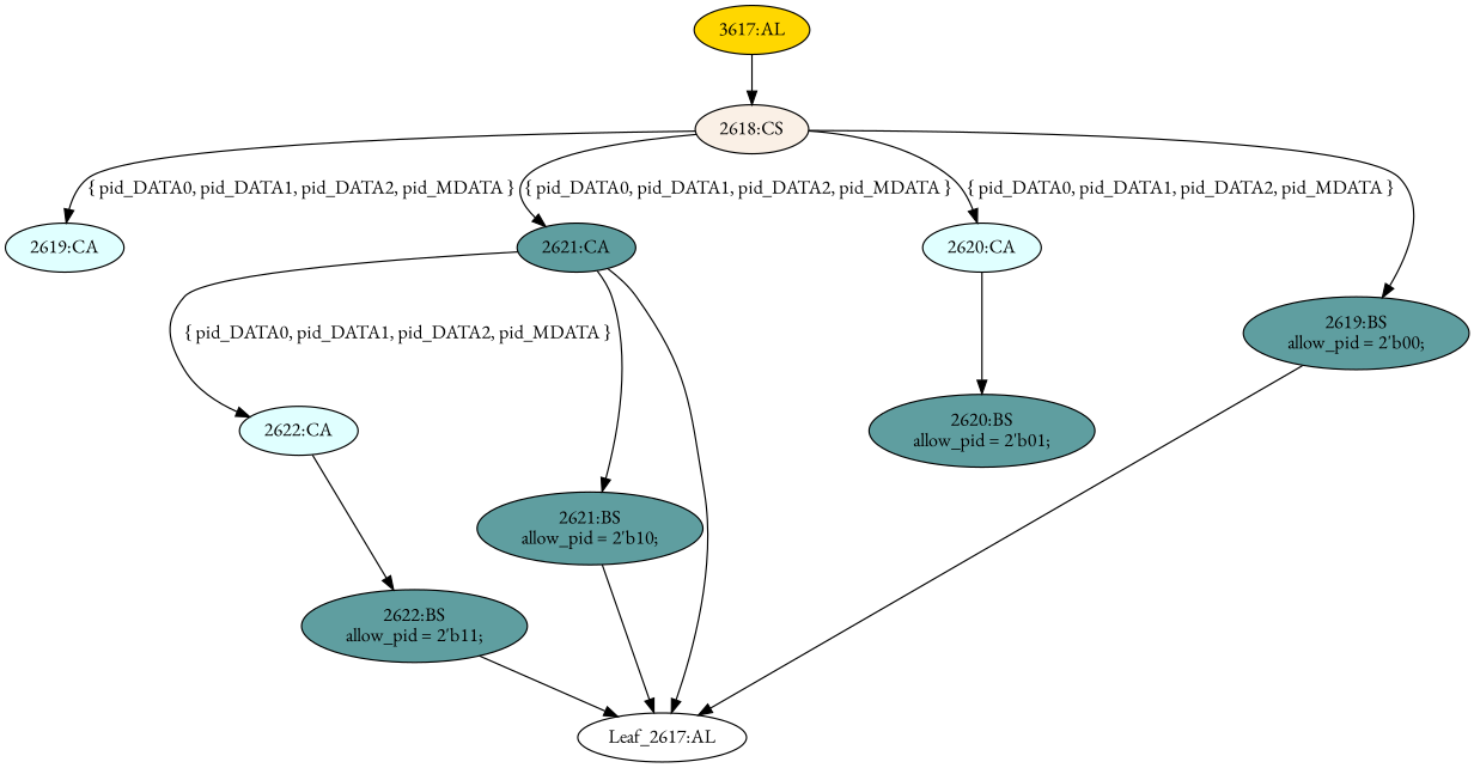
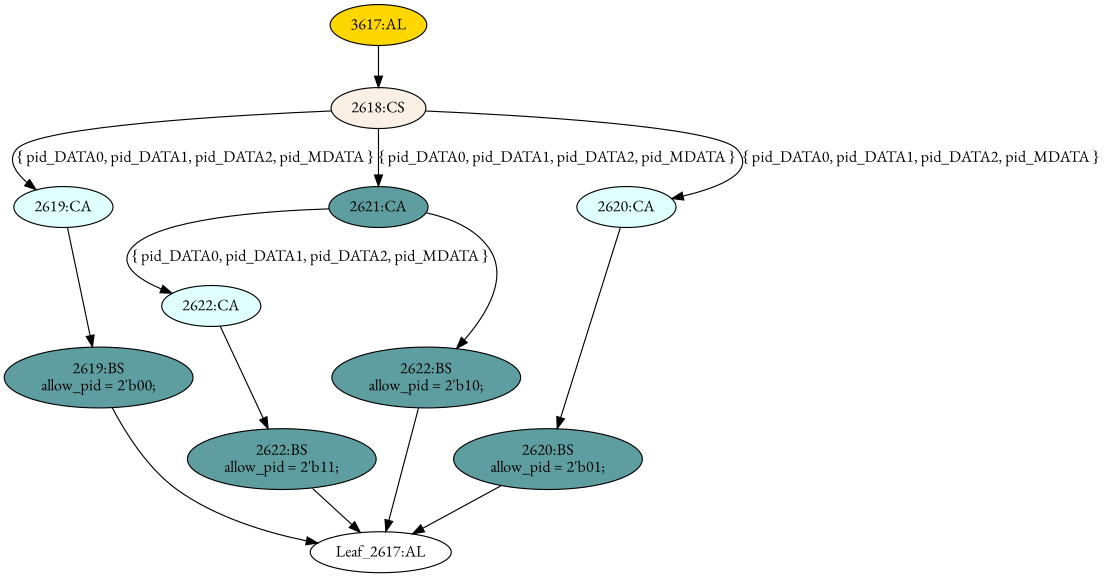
  strict digraph {
    fontname="EB Garamond"
    node [fillcolor=cadetblue fontname="EB Garamond" statements="[]" style=filled typ=Case]
    edge [cond="[]" fontname="EB Garamond" lineno=None]
    n1 [ast="<pyverilog.vparser.ast.CaseStatement object at 0x7f13b559bfd0>" fillcolor=linen label="2618:CS" typ=CaseStatement]
    n2 [ast="<pyverilog.vparser.ast.Case object at 0x7f13b55420d0>" fillcolor=lightcyan label="2619:CA"]
    n3 [ast="<pyverilog.vparser.ast.Case object at 0x7f13b5542490>" label="2621:CA"]
    n4 [ast="<pyverilog.vparser.ast.Case object at 0x7f13b55422d0>" fillcolor=lightcyan label="2620:CA"]
    n5 [ast="<pyverilog.vparser.ast.Case object at 0x7f13b5542650>" fillcolor=lightcyan label="2622:CA"]
    n6 [ast="<pyverilog.vparser.ast.BlockingSubstitution object at 0x7f13b55426d0>" label="2622:BS\nallow_pid = 2'b11;" statements="[<pyverilog.vparser.ast.BlockingSubstitution object at 0x7f13b55426d0>]" typ=BlockingSubstitution]
    n7 [ast="<pyverilog.vparser.ast.BlockingSubstitution object at 0x7f13b5542150>" label="2619:BS\nallow_pid = 2'b00;" statements="[<pyverilog.vparser.ast.BlockingSubstitution object at 0x7f13b5542150>]" typ=BlockingSubstitution]
-   n8 [ast="<pyverilog.vparser.ast.BlockingSubstitution object at 0x7f13b5542510>" label="2621:BS\nallow_pid = 2'b10;" statements="[<pyverilog.vparser.ast.BlockingSubstitution object at 0x7f13b5542510>]" typ=BlockingSubstitution]
+   n8 [ast="<pyverilog.vparser.ast.BlockingSubstitution object at 0x7f13b5542510>" label="2622:BS\nallow_pid = 2'b10;" statements="[<pyverilog.vparser.ast.BlockingSubstitution object at 0x7f13b5542510>]" typ=BlockingSubstitution]
    n9 [ast="<pyverilog.vparser.ast.BlockingSubstitution object at 0x7f13b5542350>" label="2620:BS\nallow_pid = 2'b01;" statements="[<pyverilog.vparser.ast.BlockingSubstitution object at 0x7f13b5542350>]" typ=BlockingSubstitution]
    n10 [def_var="['allow_pid']" label="Leaf_2617:AL" fillcolor="" statements="" style="" typ=""]
    n11 [ast="<pyverilog.vparser.ast.Always object at 0x7f13b559bd50>" clk_sens=False fillcolor=gold label="3617:AL" sens="['pid_DATA0', 'pid_DATA1', 'pid_DATA2', 'pid_MDATA']" typ=Always use_var="['pid_MDATA', 'pid_DATA2', 'pid_DATA1', 'pid_DATA0']"]
    n1 -> n2 [cond="['pid_DATA0', 'pid_DATA1', 'pid_DATA2', 'pid_MDATA']" label="{ pid_DATA0, pid_DATA1, pid_DATA2, pid_MDATA }" lineno=2618]
    n1 -> n3 [cond="['pid_DATA0', 'pid_DATA1', 'pid_DATA2', 'pid_MDATA']" label="{ pid_DATA0, pid_DATA1, pid_DATA2, pid_MDATA }" lineno=2618]
    n1 -> n4 [cond="['pid_DATA0', 'pid_DATA1', 'pid_DATA2', 'pid_MDATA']" label="{ pid_DATA0, pid_DATA1, pid_DATA2, pid_MDATA }" lineno=2618]
-   n1 -> n7
+   n2 -> n7
    n3 -> n5 [cond="['pid_DATA0', 'pid_DATA1', 'pid_DATA2', 'pid_MDATA']" label="{ pid_DATA0, pid_DATA1, pid_DATA2, pid_MDATA }" lineno=2618]
    n3 -> n8
    n4 -> n9
    n5 -> n6
    n6 -> n10
    n7 -> n10
    n8 -> n10
-   n3 -> n10
+   n9 -> n10
    n11 -> n1
  }
